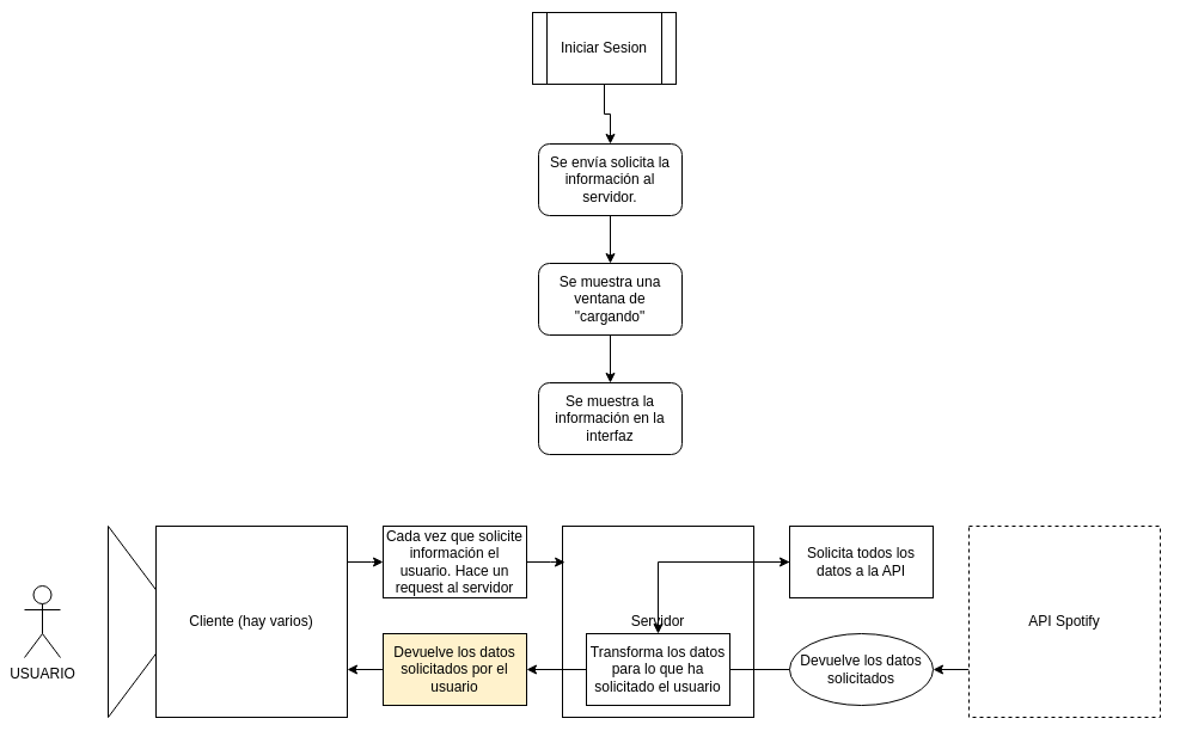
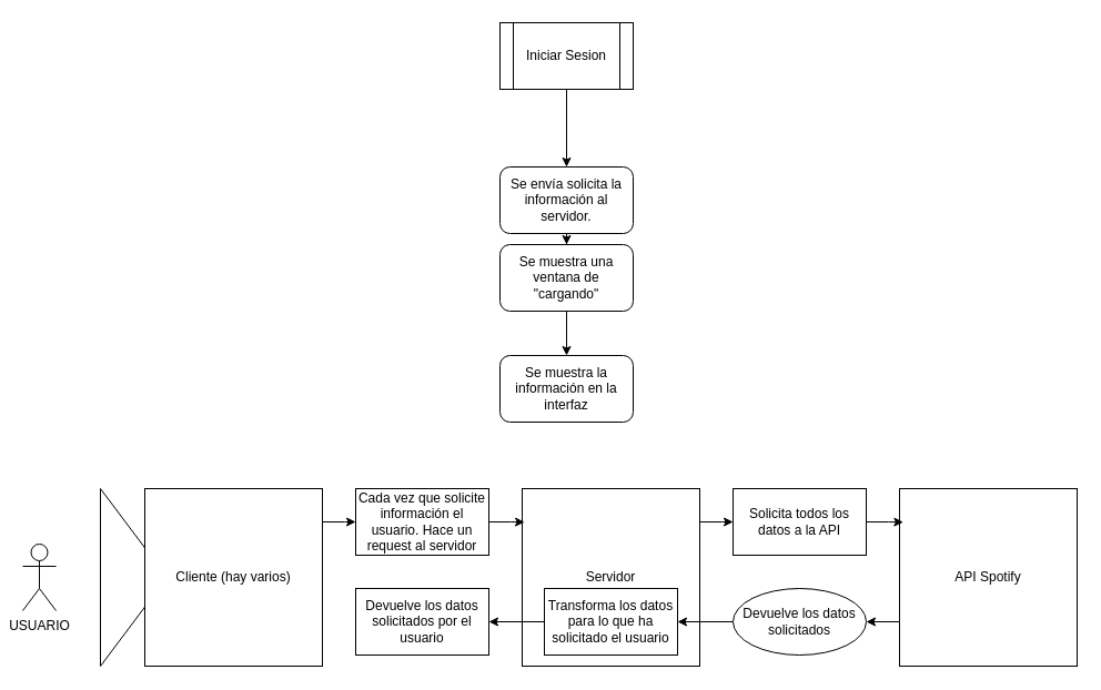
  <mxCell id="0" />
  <mxCell id="1" parent="0" />
  <mxCell id="2" value="" style="triangle;whiteSpace=wrap;html=1;" vertex="1" parent="1"><mxGeometry x="90" y="440" width="60" height="160" as="geometry" /></mxCell>
  <mxCell id="3" value="" style="edgeStyle=orthogonalEdgeStyle;rounded=0;orthogonalLoop=1;jettySize=auto;html=1;" parent="1" source="4" target="6" edge="1"><mxGeometry relative="1" as="geometry" /></mxCell>
- <mxCell id="4" value="Iniciar Sesion" style="shape=process;whiteSpace=wrap;html=1;backgroundOutline=1;" parent="1" vertex="1"><mxGeometry x="445" y="10" width="120" height="60" as="geometry" /></mxCell>
+ <mxCell id="4" value="Iniciar Sesion" style="shape=process;whiteSpace=wrap;html=1;backgroundOutline=1;" parent="1" vertex="1"><mxGeometry x="450" y="20" width="120" height="60" as="geometry" /></mxCell>
  <mxCell id="5" value="" style="edgeStyle=orthogonalEdgeStyle;rounded=0;orthogonalLoop=1;jettySize=auto;html=1;" parent="1" source="6" target="8" edge="1"><mxGeometry relative="1" as="geometry" /></mxCell>
- <mxCell id="6" value="Se envía solicita la información al servidor." style="whiteSpace=wrap;html=1;rounded=1;" parent="1" vertex="1"><mxGeometry x="450" y="120" width="120" height="60" as="geometry" /></mxCell>
+ <mxCell id="6" value="Se envía solicita la información al servidor." style="whiteSpace=wrap;html=1;rounded=1;" parent="1" vertex="1"><mxGeometry x="450" y="150" width="120" height="60" as="geometry" /></mxCell>
  <mxCell id="7" value="" style="edgeStyle=orthogonalEdgeStyle;rounded=0;orthogonalLoop=1;jettySize=auto;html=1;" parent="1" source="8" target="9" edge="1"><mxGeometry relative="1" as="geometry" /></mxCell>
  <mxCell id="8" value="Se muestra una ventana de &quot;cargando&quot;" style="whiteSpace=wrap;html=1;rounded=1;" parent="1" vertex="1"><mxGeometry x="450" y="220" width="120" height="60" as="geometry" /></mxCell>
  <mxCell id="9" value="Se muestra la información en la interfaz" style="whiteSpace=wrap;html=1;rounded=1;" parent="1" vertex="1"><mxGeometry x="450" y="320" width="120" height="60" as="geometry" /></mxCell>
  <mxCell id="10" value="" style="edgeStyle=orthogonalEdgeStyle;rounded=0;orthogonalLoop=1;jettySize=auto;html=1;" edge="1" parent="1" source="11" target="16"><mxGeometry relative="1" as="geometry"><Array as="points"><mxPoint x="310" y="470" /><mxPoint x="310" y="470" /></Array></mxGeometry></mxCell>
  <mxCell id="11" value="Cliente (hay varios)" style="whiteSpace=wrap;html=1;aspect=fixed;" vertex="1" parent="1"><mxGeometry x="130" y="440" width="160" height="160" as="geometry" /></mxCell>
  <mxCell id="12" value="Servidor&lt;span style=&quot;color: rgba(0, 0, 0, 0); font-family: monospace; font-size: 0px; text-align: start; text-wrap-mode: nowrap;&quot;&gt;%3CmxGraphModel%3E%3Croot%3E%3CmxCell%20id%3D%220%22%2F%3E%3CmxCell%20id%3D%221%22%20parent%3D%220%22%2F%3E%3CmxCell%20id%3D%222%22%20value%3D%22Cliente%22%20style%3D%22whiteSpace%3Dwrap%3Bhtml%3D1%3Baspect%3Dfixed%3B%22%20vertex%3D%221%22%20parent%3D%221%22%3E%3CmxGeometry%20x%3D%2280%22%20y%3D%22600%22%20width%3D%22160%22%20height%3D%22160%22%20as%3D%22geometry%22%2F%3E%3C%2FmxCell%3E%3C%2Froot%3E%3C%2FmxGraphModel%3E&lt;/span&gt;" style="whiteSpace=wrap;html=1;aspect=fixed;" vertex="1" parent="1"><mxGeometry x="470" y="440" width="160" height="160" as="geometry" /></mxCell>
  <mxCell id="13" value="" style="edgeStyle=orthogonalEdgeStyle;rounded=0;orthogonalLoop=1;jettySize=auto;html=1;exitX=0;exitY=0.75;exitDx=0;exitDy=0;" edge="1" parent="1" source="14" target="21"><mxGeometry relative="1" as="geometry" /></mxCell>
- <mxCell id="14" value="API Spotify" style="whiteSpace=wrap;html=1;aspect=fixed;dashed=1;" vertex="1" parent="1"><mxGeometry x="810" y="440" width="160" height="160" as="geometry" /></mxCell>
+ <mxCell id="14" value="API Spotify" style="whiteSpace=wrap;html=1;aspect=fixed;" vertex="1" parent="1"><mxGeometry x="810" y="440" width="160" height="160" as="geometry" /></mxCell>
  <mxCell id="15" value="" style="edgeStyle=orthogonalEdgeStyle;rounded=0;orthogonalLoop=1;jettySize=auto;html=1;entryX=0.013;entryY=0.189;entryDx=0;entryDy=0;entryPerimeter=0;" edge="1" parent="1" source="16" target="12"><mxGeometry relative="1" as="geometry" /></mxCell>
  <mxCell id="16" value="Cada vez que solicite información el usuario. Hace un request al servidor" style="whiteSpace=wrap;html=1;" vertex="1" parent="1"><mxGeometry x="320" y="440" width="120" height="60" as="geometry" /></mxCell>
  <mxCell id="17" value="" style="edgeStyle=orthogonalEdgeStyle;rounded=0;orthogonalLoop=1;jettySize=auto;html=1;" edge="1" parent="1" target="19"><mxGeometry relative="1" as="geometry"><mxPoint x="630" y="470" as="sourcePoint" /><Array as="points"><mxPoint x="650" y="470" /><mxPoint x="650" y="470" /></Array></mxGeometry></mxCell>
- <mxCell id="18" value="" style="edgeStyle=orthogonalEdgeStyle;rounded=0;orthogonalLoop=1;jettySize=auto;html=1;" edge="1" parent="1" source="19" target="25"><mxGeometry relative="1" as="geometry"><mxPoint x="812" y="470" as="targetPoint" /></mxGeometry></mxCell>
+ <mxCell id="18" value="" style="edgeStyle=orthogonalEdgeStyle;rounded=0;orthogonalLoop=1;jettySize=auto;html=1;entryX=0.021;entryY=0.189;entryDx=0;entryDy=0;entryPerimeter=0;" edge="1" parent="1" source="19" target="14"><mxGeometry relative="1" as="geometry"><mxPoint x="812" y="470" as="targetPoint" /></mxGeometry></mxCell>
  <mxCell id="19" value="Solicita todos los datos a la API" style="whiteSpace=wrap;html=1;" vertex="1" parent="1"><mxGeometry x="660" y="440" width="120" height="60" as="geometry" /></mxCell>
- <mxCell id="20" style="edgeStyle=orthogonalEdgeStyle;rounded=0;orthogonalLoop=1;jettySize=auto;html=1;endArrow=none;" edge="1" parent="1" source="21" target="25"><mxGeometry relative="1" as="geometry" /></mxCell>
+ <mxCell id="20" style="edgeStyle=orthogonalEdgeStyle;rounded=0;orthogonalLoop=1;jettySize=auto;html=1;" edge="1" parent="1" source="21" target="25"><mxGeometry relative="1" as="geometry" /></mxCell>
  <mxCell id="21" value="Devuelve los datos solicitados" style="ellipse;whiteSpace=wrap;html=1;" vertex="1" parent="1"><mxGeometry x="660" y="530" width="120" height="60" as="geometry" /></mxCell>
  <mxCell id="22" style="edgeStyle=orthogonalEdgeStyle;rounded=0;orthogonalLoop=1;jettySize=auto;html=1;entryX=0;entryY=0.5;entryDx=0;entryDy=0;startArrow=classic;startFill=1;endArrow=none;" edge="1" parent="1" source="24" target="25"><mxGeometry relative="1" as="geometry" /></mxCell>
- <mxCell id="23" value="" style="edgeStyle=orthogonalEdgeStyle;rounded=0;orthogonalLoop=1;jettySize=auto;html=1;entryX=1;entryY=0.75;entryDx=0;entryDy=0;" edge="1" parent="1" source="24" target="11"><mxGeometry relative="1" as="geometry" /></mxCell>
- <mxCell id="24" value="Devuelve los datos solicitados por el usuario" style="whiteSpace=wrap;html=1;fillColor=#fff2cc;" vertex="1" parent="1"><mxGeometry x="320" y="530" width="120" height="60" as="geometry" /></mxCell>
+ <mxCell id="24" value="Devuelve los datos solicitados por el usuario" style="whiteSpace=wrap;html=1;" vertex="1" parent="1"><mxGeometry x="320" y="530" width="120" height="60" as="geometry" /></mxCell>
  <mxCell id="25" value="Transforma los datos para lo que ha solicitado el usuario" style="whiteSpace=wrap;html=1;" vertex="1" parent="1"><mxGeometry x="490" y="530" width="120" height="60" as="geometry" /></mxCell>
  <mxCell id="26" value="USUARIO" style="shape=umlActor;verticalLabelPosition=bottom;verticalAlign=top;html=1;outlineConnect=0;" vertex="1" parent="1"><mxGeometry x="20" y="490" width="30" height="60" as="geometry" /></mxCell>
